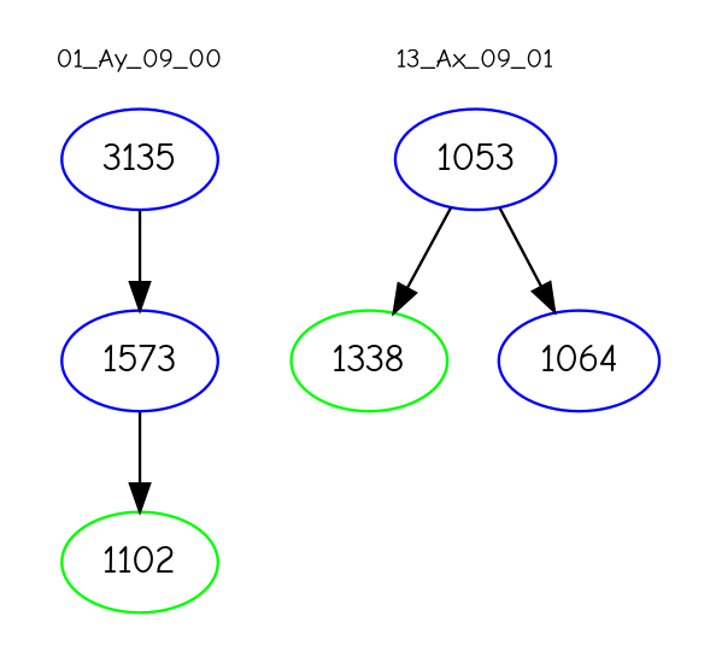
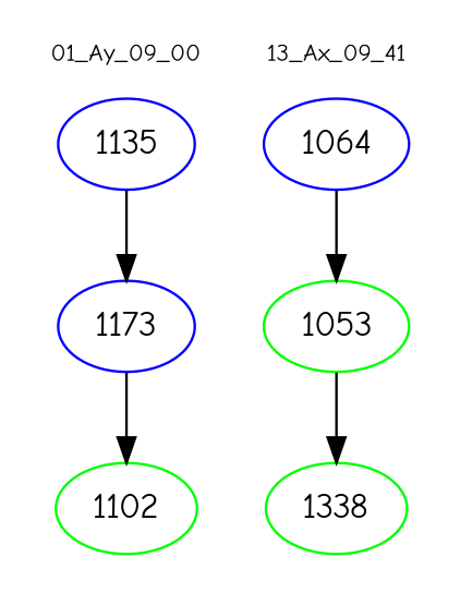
  digraph {
    fontname="Comic Neue"
    node [color=blue fontname="Comic Neue"]
    edge [color=black fontname="Comic Neue"]
-   n1 [label=3135]
+   n1 [label=1135]
    n2 [color=green label=1102]
-   n3 [label=1573]
-   n4 [label=1053]
+   n3 [label=1173]
+   n4 [color=green label=1053]
    n5 [color=green label=1338]
    n6 [label=1064]
    subgraph cluster_1 {
      color=white
      fontsize=10
      label="01_Ay_09_00"
      n1
      n2
      n3
    }
    subgraph cluster_2 {
      color=white
      fontsize=10
-     label="13_Ax_09_01"
+     label="13_Ax_09_41"
      n4
      n5
      n6
    }
    n1 -> n3
    n3 -> n2
    n4 -> n5
-   n4 -> n6
+   n6 -> n4
  }
